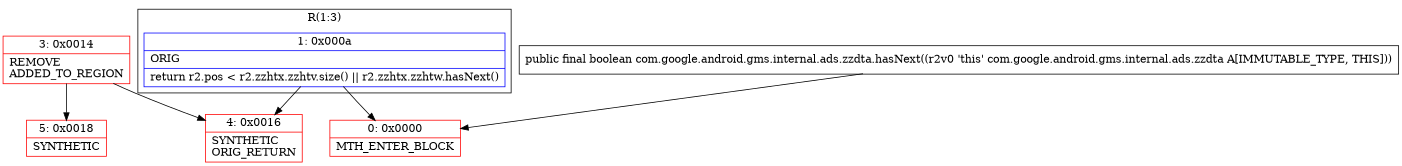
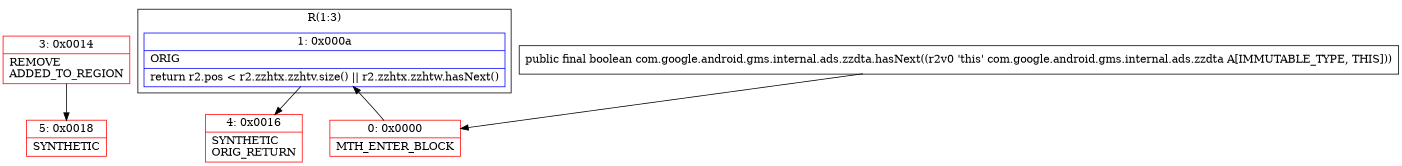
  digraph {
    node [color=red shape=record]
    n1 [color=blue label="{1\:\ 0x000a|ORIG\l|return r2.pos \< r2.zzhtx.zzhtv.size() \|\| r2.zzhtx.zzhtw.hasNext()\l}"]
    n2 [label="{4\:\ 0x0016|SYNTHETIC\lORIG_RETURN\l}"]
    n3 [label="{0\:\ 0x0000|MTH_ENTER_BLOCK\l}"]
    n4 [label="{3\:\ 0x0014|REMOVE\lADDED_TO_REGION\l}"]
    n5 [label="{5\:\ 0x0018|SYNTHETIC\l}"]
    n6 [label="{public final boolean com.google.android.gms.internal.ads.zzdta.hasNext((r2v0 'this' com.google.android.gms.internal.ads.zzdta A[IMMUTABLE_TYPE, THIS])) }" color=""]
    subgraph cluster_1 {
      label="R(1:3)"
      n1
    }
    n1 -> n2
-   n1 -> n3
-   n4 -> n2
+   n3 -> n1
    n4 -> n5
    n6 -> n3
  }
